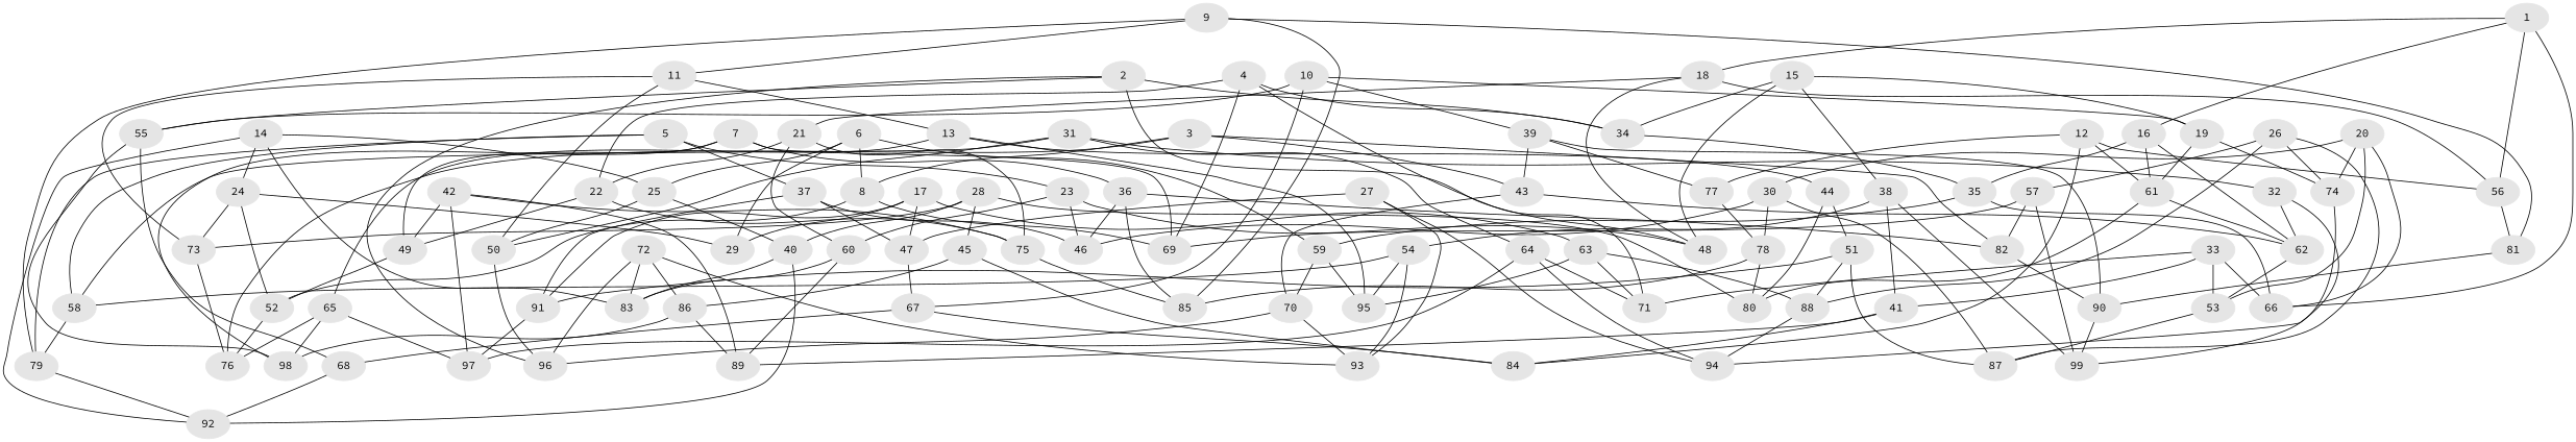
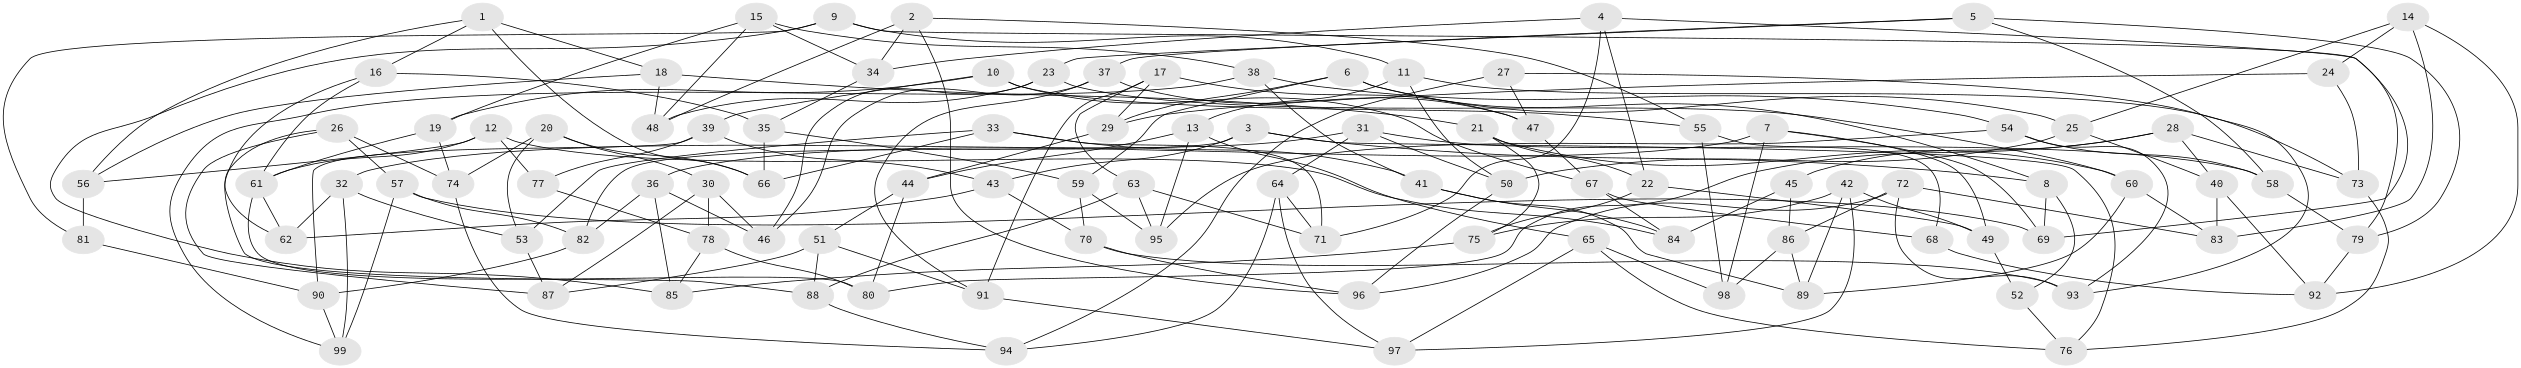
  graph {
    fontname="Source Code Pro"
    node [color=gray90 fontname="Source Code Pro" style=filled]
    edge [fontname="Source Code Pro"]
    1
    16
    18
    56
    66
    61
    35
    62
    48
    21
    81
    2
    34
    55
    96
    98
    68
    3
    8
    43
    76
    82
    69
    52
    70
    90
    4
    22
    71
    49
    75
    5
    23
    37
    58
    79
    60
    46
    47
    91
    92
    6
    25
    29
    59
    50
    40
    44
    95
    7
    36
    85
    9
    11
    13
    73
    10
    19
    39
    67
    74
    77
    84
    65
    12
    80
    78
    51
    97
    14
    24
    83
    15
    38
    99
    41
    54
    17
    63
    88
    94
    20
    30
    53
    87
    89
    26
    57
    27
    93
    28
    45
    86
    31
    32
    64
    33
    42
    72
    1 -- 16
    1 -- 18
    1 -- 56
    1 -- 66
    16 -- 61
    16 -- 35
    16 -- 62
    18 -- 56
    18 -- 48
    18 -- 21
    56 -- 81
    61 -- 62
    61 -- 80
    35 -- 66
    35 -- 59
    21 -- 22
    21 -- 75
    21 -- 60
    81 -- 90
    2 -- 48
    2 -- 34
    2 -- 55
    2 -- 96
    34 -- 35
    55 -- 98
    55 -- 68
    68 -- 92
    3 -- 8
    3 -- 43
    3 -- 76
    3 -- 82
    8 -- 69
    8 -- 52
    43 -- 62
    43 -- 70
    82 -- 90
    52 -- 76
    70 -- 96
    70 -- 93
    90 -- 99
    4 -- 34
    4 -- 69
    4 -- 22
    4 -- 71
    22 -- 49
    22 -- 75
    49 -- 52
    75 -- 85
    5 -- 23
    5 -- 37
    5 -- 58
    5 -- 79
    23 -- 48
    23 -- 60
    23 -- 46
    37 -- 46
    37 -- 47
    37 -- 91
    58 -- 79
    79 -- 92
    60 -- 83
    60 -- 89
    47 -- 67
    91 -- 97
    6 -- 8
    6 -- 25
    6 -- 29
    6 -- 59
    25 -- 50
    25 -- 40
+   29 -- 44
    59 -- 70
    59 -- 95
    50 -- 96
    40 -- 92
    40 -- 83
    44 -- 80
    44 -- 51
    7 -- 98
    7 -- 69
    7 -- 49
    7 -- 36
    36 -- 82
    36 -- 46
    36 -- 85
    9 -- 81
    9 -- 79
    9 -- 85
    9 -- 11
    11 -- 50
    11 -- 13
    11 -- 73
    13 -- 44
    13 -- 95
    13 -- 65
    73 -- 76
    10 -- 55
    10 -- 19
    10 -- 39
    10 -- 67
    19 -- 61
    19 -- 74
    39 -- 43
    39 -- 90
    39 -- 77
    67 -- 68
    67 -- 84
    74 -- 94
    77 -- 78
    65 -- 98
    65 -- 76
    65 -- 97
    12 -- 56
    12 -- 61
    12 -- 77
    12 -- 84
    78 -- 85
    78 -- 80
    51 -- 91
    51 -- 88
    51 -- 87
    14 -- 92
    14 -- 25
    14 -- 24
    14 -- 83
-   24 -- 52
    24 -- 29
    24 -- 73
    15 -- 48
    15 -- 34
    15 -- 19
    15 -- 38
    38 -- 99
    38 -- 41
    38 -- 54
    41 -- 84
    41 -- 89
    54 -- 58
    54 -- 95
    54 -- 93
    17 -- 47
    17 -- 91
    17 -- 29
    17 -- 63
    63 -- 71
    63 -- 95
    63 -- 88
    88 -- 94
    20 -- 66
    20 -- 74
    20 -- 30
    20 -- 53
    30 -- 46
    30 -- 78
    30 -- 87
    53 -- 87
    26 -- 74
    26 -- 88
    26 -- 87
    26 -- 57
    57 -- 82
    57 -- 69
    57 -- 99
    27 -- 47
    27 -- 94
    27 -- 93
    28 -- 40
    28 -- 73
    28 -- 80
    28 -- 45
    45 -- 84
    45 -- 86
    86 -- 98
    86 -- 89
    31 -- 58
    31 -- 50
    31 -- 32
    31 -- 64
    32 -- 62
    32 -- 99
-   62 -- 53
+   32 -- 53
    64 -- 71
    64 -- 97
    64 -- 94
    33 -- 66
    33 -- 71
    33 -- 41
    33 -- 53
    42 -- 49
    42 -- 75
    42 -- 97
    42 -- 89
    72 -- 96
    72 -- 83
    72 -- 93
    72 -- 86
  }
